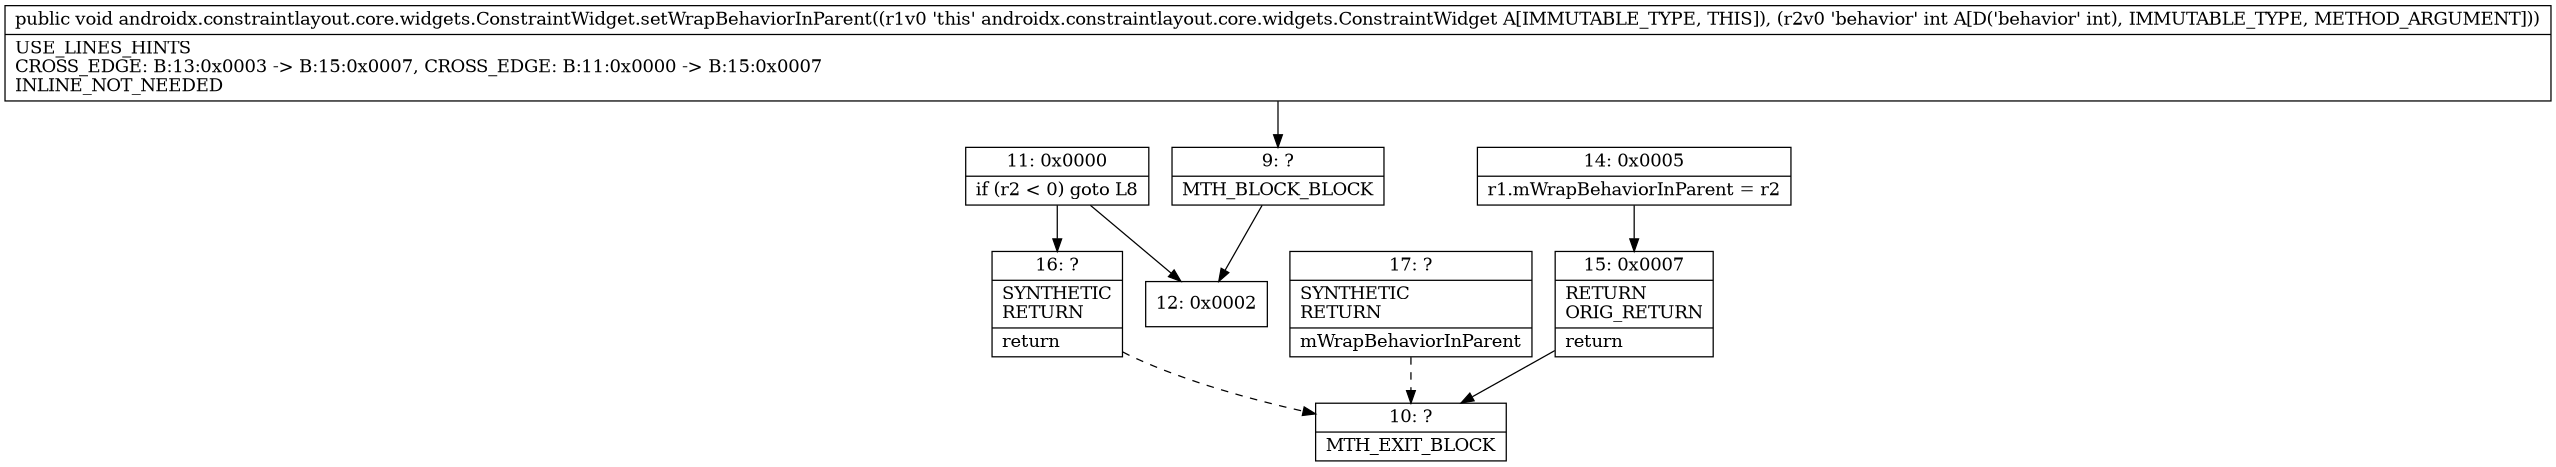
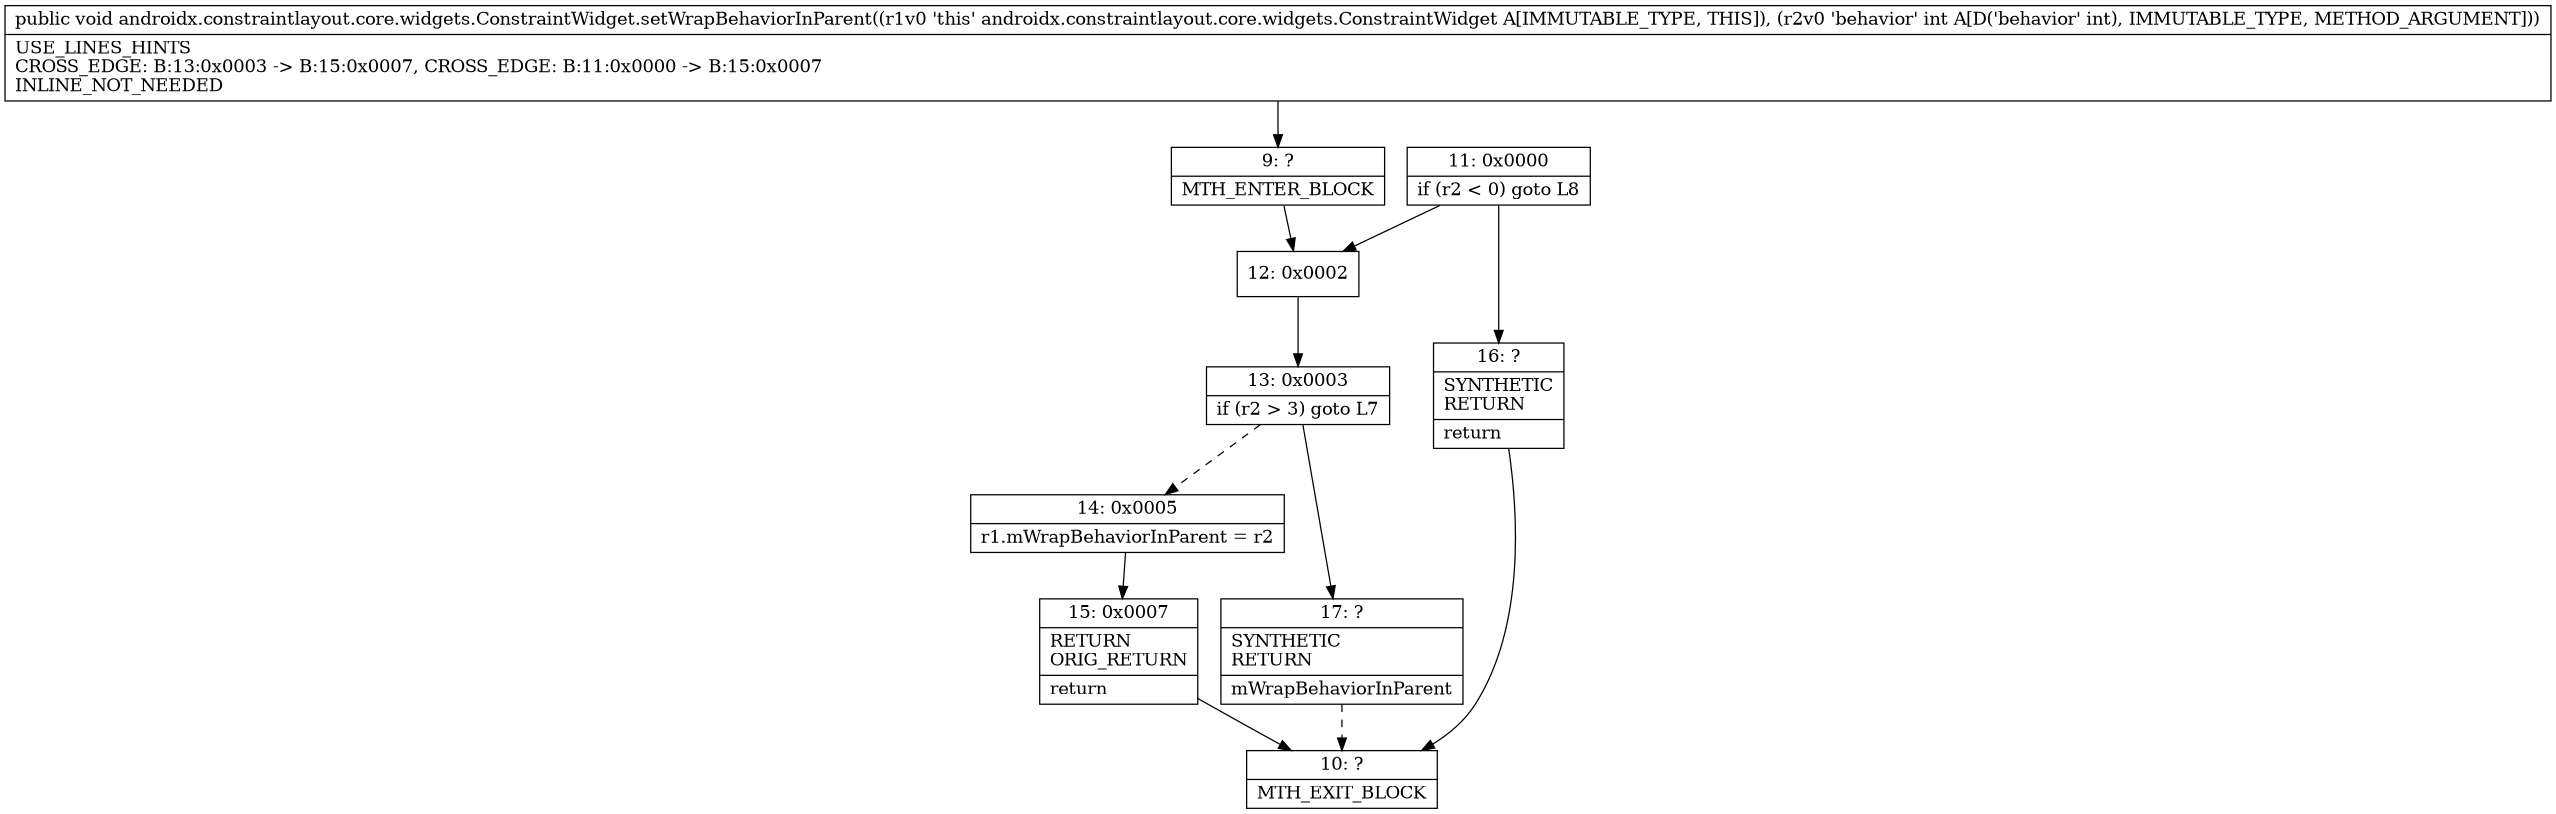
  digraph {
    node [shape=record]
-   n1 [label="{9\:\ ?|MTH_BLOCK_BLOCK\l}"]
+   n1 [label="{9\:\ ?|MTH_ENTER_BLOCK\l}"]
    n2 [label="{12\:\ 0x0002}"]
    n3 [label="{11\:\ 0x0000|if (r2 \< 0) goto L8\l}"]
    n4 [label="{16\:\ ?|SYNTHETIC\lRETURN\l|return\l}"]
+   n5 [label="{13\:\ 0x0003|if (r2 \> 3) goto L7\l}"]
    n6 [label="{10\:\ ?|MTH_EXIT_BLOCK\l}"]
    n7 [label="{14\:\ 0x0005|r1.mWrapBehaviorInParent = r2\l}"]
    n8 [label="{17\:\ ?|SYNTHETIC\lRETURN\l|mWrapBehaviorInParent\l}"]
    n9 [label="{15\:\ 0x0007|RETURN\lORIG_RETURN\l|return\l}"]
    n10 [label="{public void androidx.constraintlayout.core.widgets.ConstraintWidget.setWrapBehaviorInParent((r1v0 'this' androidx.constraintlayout.core.widgets.ConstraintWidget A[IMMUTABLE_TYPE, THIS]), (r2v0 'behavior' int A[D('behavior' int), IMMUTABLE_TYPE, METHOD_ARGUMENT]))  | USE_LINES_HINTS\lCROSS_EDGE: B:13:0x0003 \-\> B:15:0x0007, CROSS_EDGE: B:11:0x0000 \-\> B:15:0x0007\lINLINE_NOT_NEEDED\l}"]
    n1 -> n2
+   n2 -> n5
    n3 -> n2 [style=solid]
    n3 -> n4
-   n4 -> n6 [style=dashed]
+   n4 -> n6
+   n5 -> n7 [style=dashed]
+   n5 -> n8
    n7 -> n9
    n8 -> n6 [style=dashed]
    n9 -> n6
    n10 -> n1
  }
